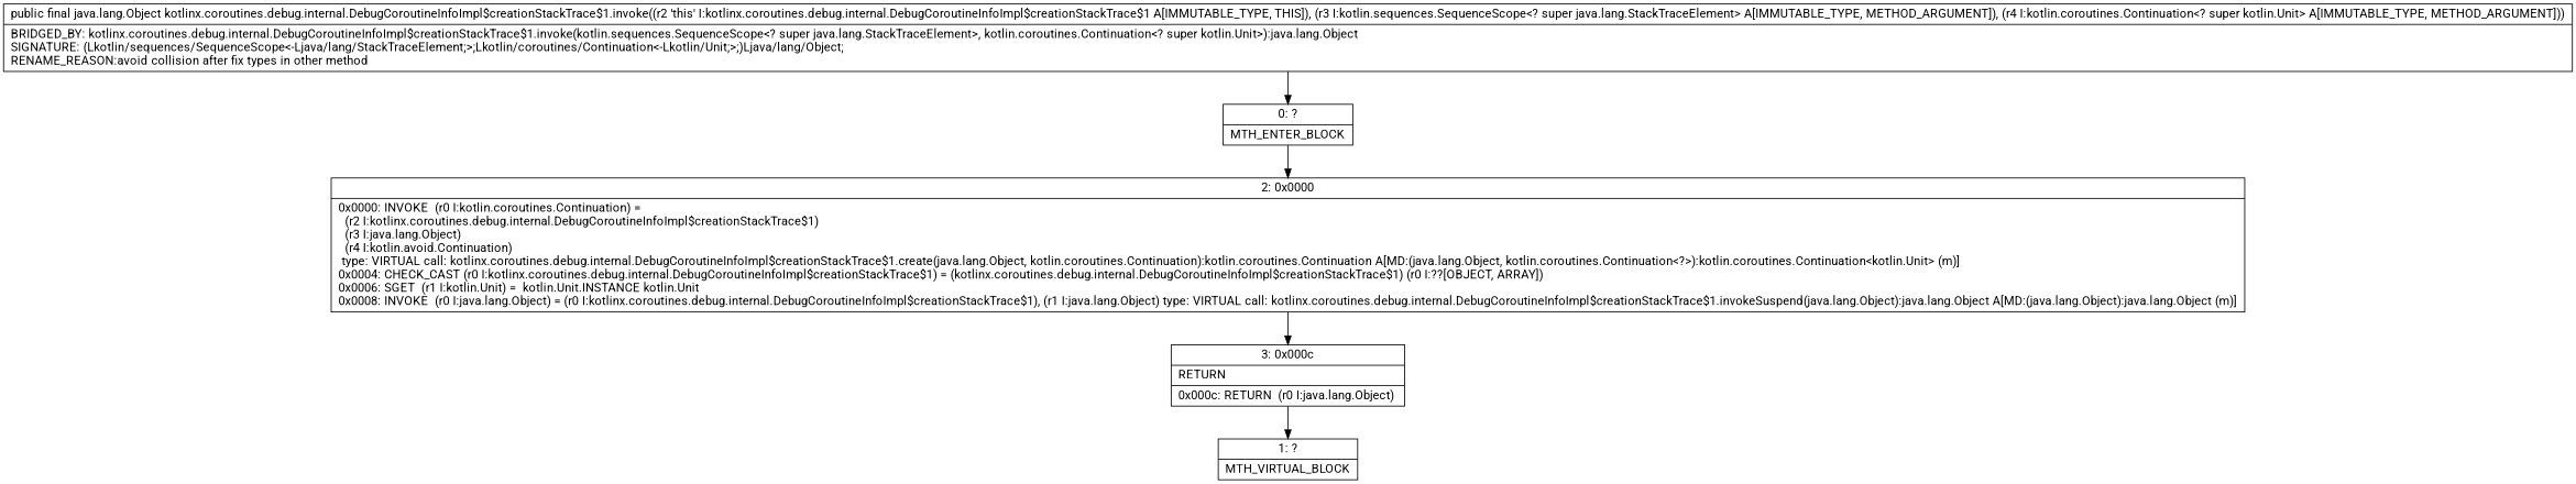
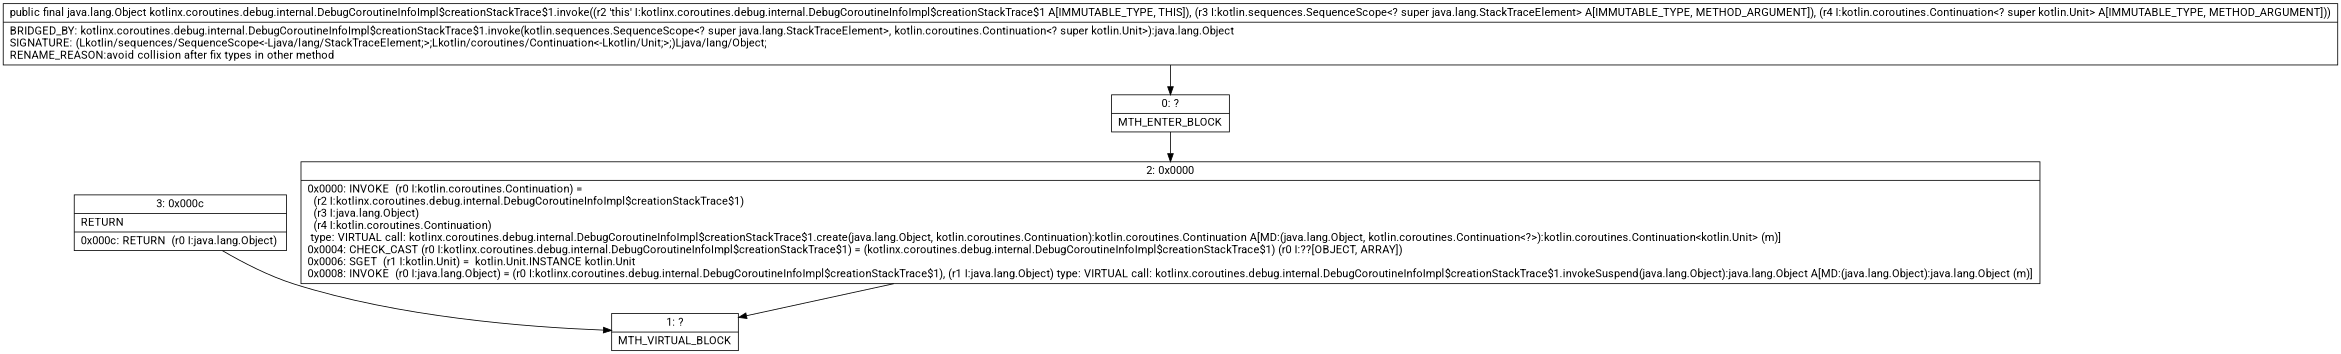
  digraph {
    fontname=Roboto
    node [fontname=Roboto shape=record]
    edge [fontname=Roboto]
    n1 [label="{0\:\ ?|MTH_ENTER_BLOCK\l}"]
-   n2 [label="{2\:\ 0x0000|0x0000: INVOKE  (r0 I:kotlin.coroutines.Continuation) = \l  (r2 I:kotlinx.coroutines.debug.internal.DebugCoroutineInfoImpl$creationStackTrace$1)\l  (r3 I:java.lang.Object)\l  (r4 I:kotlin.avoid.Continuation)\l type: VIRTUAL call: kotlinx.coroutines.debug.internal.DebugCoroutineInfoImpl$creationStackTrace$1.create(java.lang.Object, kotlin.coroutines.Continuation):kotlin.coroutines.Continuation A[MD:(java.lang.Object, kotlin.coroutines.Continuation\<?\>):kotlin.coroutines.Continuation\<kotlin.Unit\> (m)]\l0x0004: CHECK_CAST (r0 I:kotlinx.coroutines.debug.internal.DebugCoroutineInfoImpl$creationStackTrace$1) = (kotlinx.coroutines.debug.internal.DebugCoroutineInfoImpl$creationStackTrace$1) (r0 I:??[OBJECT, ARRAY]) \l0x0006: SGET  (r1 I:kotlin.Unit) =  kotlin.Unit.INSTANCE kotlin.Unit \l0x0008: INVOKE  (r0 I:java.lang.Object) = (r0 I:kotlinx.coroutines.debug.internal.DebugCoroutineInfoImpl$creationStackTrace$1), (r1 I:java.lang.Object) type: VIRTUAL call: kotlinx.coroutines.debug.internal.DebugCoroutineInfoImpl$creationStackTrace$1.invokeSuspend(java.lang.Object):java.lang.Object A[MD:(java.lang.Object):java.lang.Object (m)]\l}"]
+   n2 [label="{2\:\ 0x0000|0x0000: INVOKE  (r0 I:kotlin.coroutines.Continuation) = \l  (r2 I:kotlinx.coroutines.debug.internal.DebugCoroutineInfoImpl$creationStackTrace$1)\l  (r3 I:java.lang.Object)\l  (r4 I:kotlin.coroutines.Continuation)\l type: VIRTUAL call: kotlinx.coroutines.debug.internal.DebugCoroutineInfoImpl$creationStackTrace$1.create(java.lang.Object, kotlin.coroutines.Continuation):kotlin.coroutines.Continuation A[MD:(java.lang.Object, kotlin.coroutines.Continuation\<?\>):kotlin.coroutines.Continuation\<kotlin.Unit\> (m)]\l0x0004: CHECK_CAST (r0 I:kotlinx.coroutines.debug.internal.DebugCoroutineInfoImpl$creationStackTrace$1) = (kotlinx.coroutines.debug.internal.DebugCoroutineInfoImpl$creationStackTrace$1) (r0 I:??[OBJECT, ARRAY]) \l0x0006: SGET  (r1 I:kotlin.Unit) =  kotlin.Unit.INSTANCE kotlin.Unit \l0x0008: INVOKE  (r0 I:java.lang.Object) = (r0 I:kotlinx.coroutines.debug.internal.DebugCoroutineInfoImpl$creationStackTrace$1), (r1 I:java.lang.Object) type: VIRTUAL call: kotlinx.coroutines.debug.internal.DebugCoroutineInfoImpl$creationStackTrace$1.invokeSuspend(java.lang.Object):java.lang.Object A[MD:(java.lang.Object):java.lang.Object (m)]\l}"]
    n3 [label="{3\:\ 0x000c|RETURN\l|0x000c: RETURN  (r0 I:java.lang.Object) \l}"]
    n4 [label="{1\:\ ?|MTH_VIRTUAL_BLOCK\l}"]
    n5 [label="{public final java.lang.Object kotlinx.coroutines.debug.internal.DebugCoroutineInfoImpl$creationStackTrace$1.invoke((r2 'this' I:kotlinx.coroutines.debug.internal.DebugCoroutineInfoImpl$creationStackTrace$1 A[IMMUTABLE_TYPE, THIS]), (r3 I:kotlin.sequences.SequenceScope\<? super java.lang.StackTraceElement\> A[IMMUTABLE_TYPE, METHOD_ARGUMENT]), (r4 I:kotlin.coroutines.Continuation\<? super kotlin.Unit\> A[IMMUTABLE_TYPE, METHOD_ARGUMENT]))  | BRIDGED_BY: kotlinx.coroutines.debug.internal.DebugCoroutineInfoImpl$creationStackTrace$1.invoke(kotlin.sequences.SequenceScope\<? super java.lang.StackTraceElement\>, kotlin.coroutines.Continuation\<? super kotlin.Unit\>):java.lang.Object\lSIGNATURE: (Lkotlin\/sequences\/SequenceScope\<\-Ljava\/lang\/StackTraceElement;\>;Lkotlin\/coroutines\/Continuation\<\-Lkotlin\/Unit;\>;)Ljava\/lang\/Object;\lRENAME_REASON:avoid collision after fix types in other method\l}"]
    n1 -> n2
-   n2 -> n3
+   n2 -> n4
    n3 -> n4
    n5 -> n1
  }
